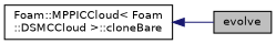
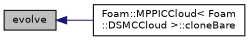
  digraph {
    rankdir=LR
    node [color=black fontname=Helvetica fontsize=10 shape=record]
    n1 [fillcolor=grey75 fontcolor=black height=0.2 label=evolve style=filled width=0.4]
    n2 [height=0.2 label="Foam::MPPICCloud\< Foam\l::DSMCCloud \>::cloneBare" width=0.4]
-   n2 -> n1 [color=midnightblue dir=back fontname=Helvetica fontsize=10 labelfontname=Helvetica labelfontsize=10 style=solid]
+   n1 -> n2 [color=midnightblue dir=back fontname=Helvetica fontsize=10 labelfontname=Helvetica labelfontsize=10 style=solid]
  }
